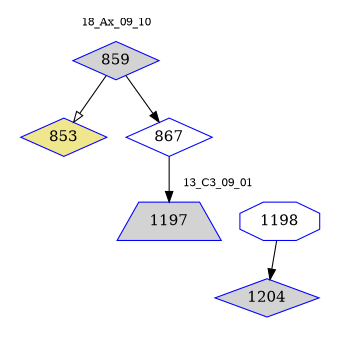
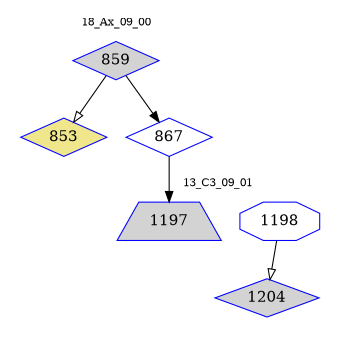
  digraph {
    node [color=blue fillcolor=lightgrey shape=diamond style=filled]
    edge [arrowhead=onormal color=black]
    n1 [label=859]
    n2 [fillcolor=khaki label=853]
    n3 [fillcolor=white label=867]
    n4 [fillcolor=white label=1198 shape=octagon]
    n5 [label=1197 shape=trapezium]
    n6 [label=1204]
    subgraph cluster_1 {
      color=white
      fontsize=10
-     label="18_Ax_09_10"
+     label="18_Ax_09_00"
      n1
      n2
      n3
    }
    subgraph cluster_2 {
      color=white
      fontsize=10
      label="13_C3_09_01"
      n4
      n5
      n6
    }
    n1 -> n2
    n1 -> n3 [arrowhead=normal]
    n3 -> n5 [arrowhead=normal]
-   n4 -> n6 [arrowhead=normal]
+   n4 -> n6
  }
